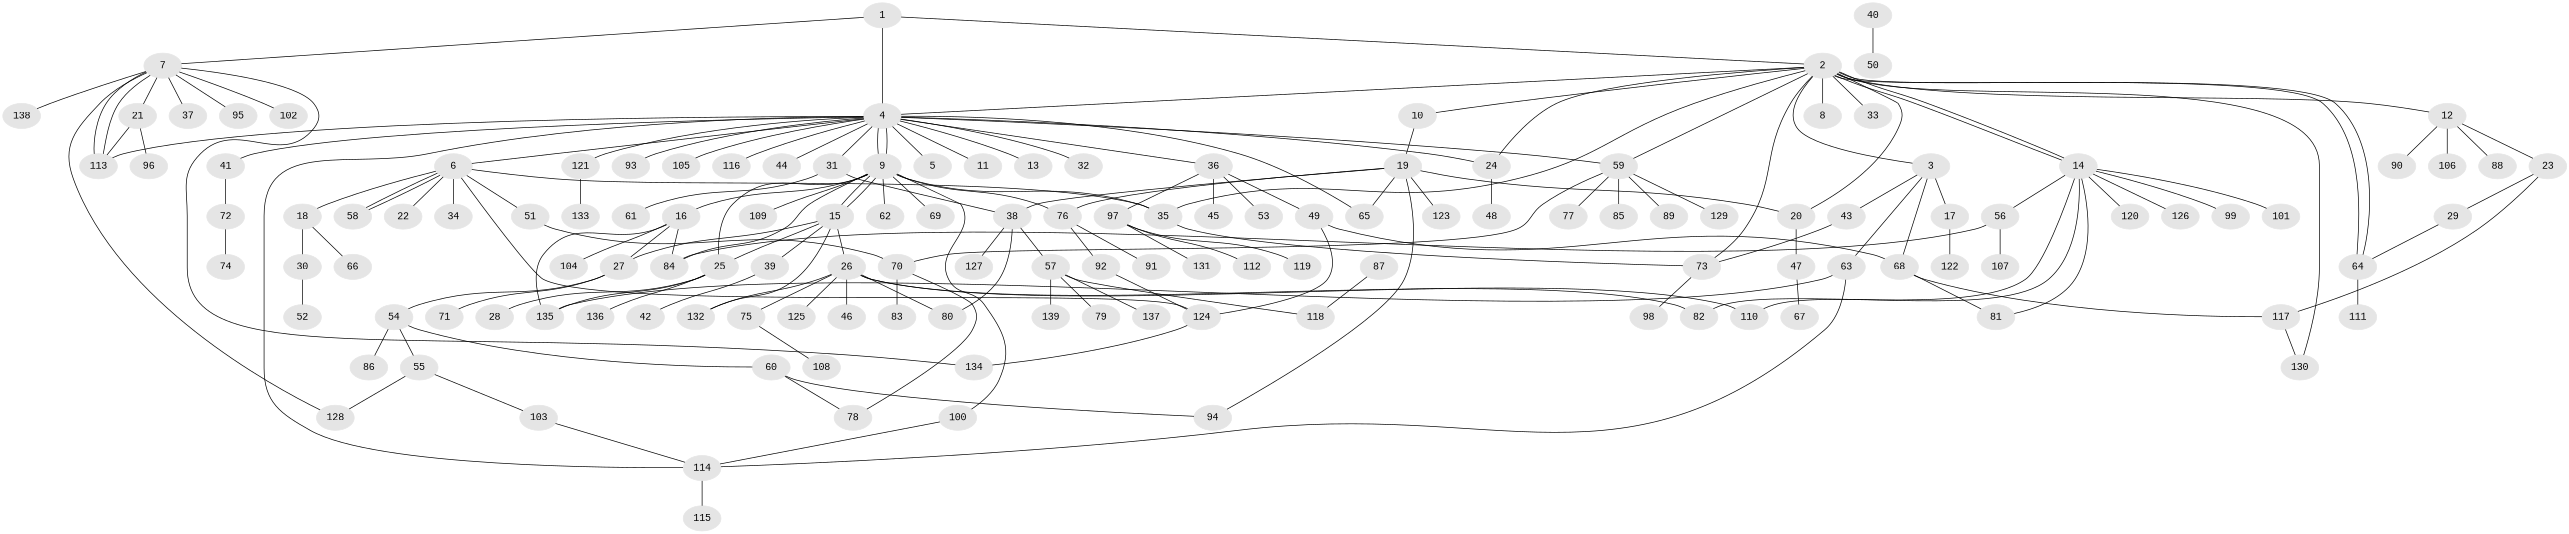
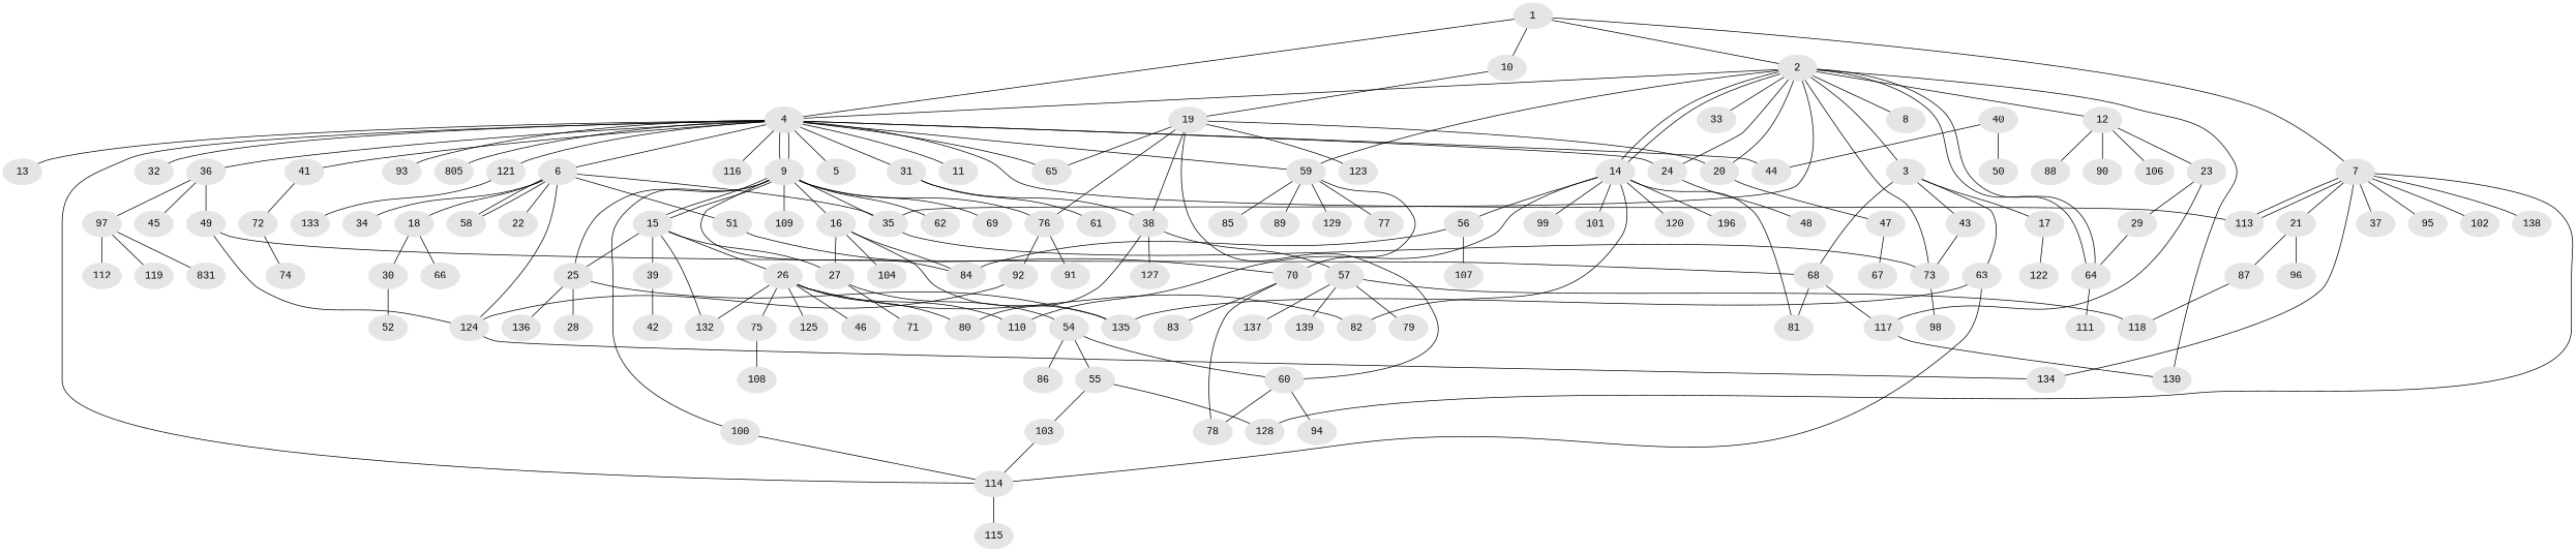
  graph {
    fontname="Liberation Mono"
    node [color=gray90 fontname="Liberation Mono" style=filled]
    edge [fontname="Liberation Mono"]
    1
    2
    4
    7
    3
    8
    10
    12
    14
    20
    24
    33
    35
    59
    64
    73
    130
    5
    6
    9
    11
    13
    31
    32
    36
    41
    65
    93
-   105
+   105 [label=805]
    113
    114
    116
    121
    44
    21
    37
    95
    102
    128
    134
    138
    17
    43
    63
    68
    19
    23
    88
    90
    106
    56
    81
    82
    99
    101
    110
    120
-   126
+   126 [label=196]
    47
    48
    70
    77
    85
    89
    129
    111
    98
    122
    135
    117
    18
    22
    34
    51
    58
    124
    15
    16
    25
    62
    69
    76
    84
    100
    109
    38
    61
    45
    49
-   53
    97
    40
    50
    72
    115
    133
    30
    66
    87
    96
    26
    27
    39
    132
    104
    28
    136
    91
    92
    60
    123
    29
    107
    46
    75
    80
    125
    54
    71
    42
    52
    57
    127
    78
    94
    67
    118
    108
    55
    86
    112
    119
-   131
+   131 [label=831]
    79
    137
    139
    74
    83
    103
    1 -- 2
    1 -- 4
    1 -- 7
    2 -- 4
    2 -- 3
    2 -- 8
-   2 -- 10
+   1 -- 10
    2 -- 12
    2 -- 14
    2 -- 14
    2 -- 20
    2 -- 24
    2 -- 33
    2 -- 35
    2 -- 59
    2 -- 64
    2 -- 64
    2 -- 73
    2 -- 130
    4 -- 24
    4 -- 59
    4 -- 5
    4 -- 6
    4 -- 9
    4 -- 9
    4 -- 11
    4 -- 13
    4 -- 31
    4 -- 32
    4 -- 36
    4 -- 41
    4 -- 65
    4 -- 93
    4 -- 105
    4 -- 113
    4 -- 114
    4 -- 116
    4 -- 121
    4 -- 44
    7 -- 113
    7 -- 113
    7 -- 21
    7 -- 37
    7 -- 95
    7 -- 102
    7 -- 128
    7 -- 134
    7 -- 138
    3 -- 17
    3 -- 43
    3 -- 63
    3 -- 68
    10 -- 19
    12 -- 23
    12 -- 88
    12 -- 90
    12 -- 106
    14 -- 56
    14 -- 81
    14 -- 82
    14 -- 99
    14 -- 101
    14 -- 110
    14 -- 120
    14 -- 126
    20 -- 47
    24 -- 48
    35 -- 73
    59 -- 70
    59 -- 77
    59 -- 85
    59 -- 89
    59 -- 129
    64 -- 111
    73 -- 98
    6 -- 35
    6 -- 18
    6 -- 22
    6 -- 34
    6 -- 51
    6 -- 58
    6 -- 58
    6 -- 124
    9 -- 35
    9 -- 15
    9 -- 15
    9 -- 16
    9 -- 25
    9 -- 62
    9 -- 69
    9 -- 76
    9 -- 84
    9 -- 100
    9 -- 109
    31 -- 38
    31 -- 61
    36 -- 45
    36 -- 49
-   36 -- 53
    36 -- 97
    41 -- 72
    114 -- 115
    121 -- 133
-   21 -- 113
+   21 -- 87
    21 -- 96
    17 -- 122
    43 -- 73
    63 -- 114
    63 -- 135
    68 -- 81
    68 -- 117
    19 -- 20
    19 -- 65
    19 -- 76
    19 -- 38
-   19 -- 94
+   19 -- 60
    19 -- 123
    23 -- 117
    23 -- 29
    56 -- 84
    56 -- 107
    47 -- 67
    70 -- 78
    70 -- 83
    117 -- 130
    18 -- 30
    18 -- 66
    51 -- 70
    124 -- 134
    15 -- 25
    15 -- 26
    15 -- 27
    15 -- 39
    15 -- 132
    16 -- 135
    16 -- 84
    16 -- 27
    16 -- 104
    25 -- 135
    25 -- 28
    25 -- 136
    76 -- 91
    76 -- 92
    100 -- 114
    38 -- 80
    38 -- 57
    38 -- 127
    49 -- 68
    49 -- 124
    97 -- 112
    97 -- 119
    97 -- 131
+   40 -- 44
    40 -- 50
    72 -- 74
    30 -- 52
    87 -- 118
    26 -- 82
    26 -- 110
    26 -- 132
    26 -- 46
    26 -- 75
    26 -- 80
    26 -- 125
    27 -- 54
    27 -- 71
    39 -- 42
    92 -- 124
    60 -- 78
    60 -- 94
    29 -- 64
    75 -- 108
    54 -- 60
    54 -- 55
    54 -- 86
    57 -- 118
    57 -- 79
    57 -- 137
    57 -- 139
    55 -- 128
    55 -- 103
    103 -- 114
  }
